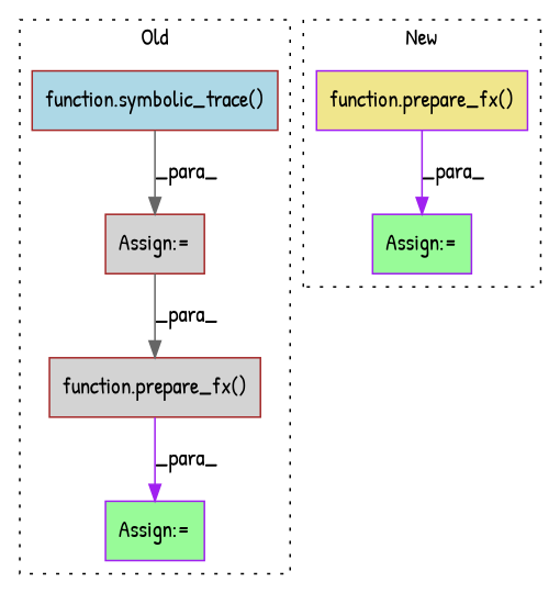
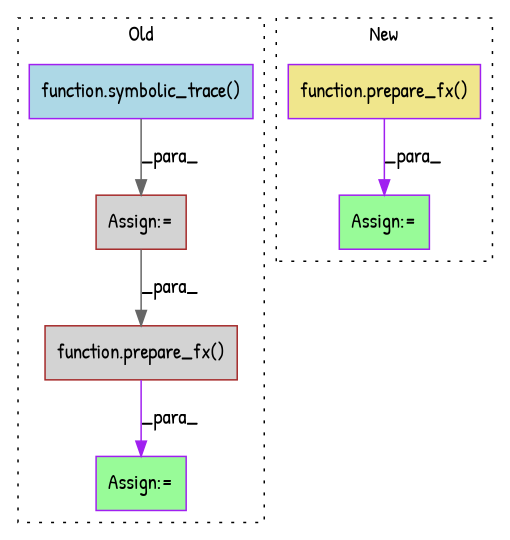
  digraph {
    fontname="Patrick Hand"
    node [a=75 l=3 shape=box style=filled fillcolor=lightgrey color=purple fontname="Patrick Hand"]
    edge [color=gray40 fontname="Patrick Hand"]
-   n1 [l="15,1" label="function.symbolic_trace()" s="56157,56177" fillcolor=lightblue color=brown]
+   n1 [l="15,1" label="function.symbolic_trace()" s="56157,56177" fillcolor=lightblue]
    n2 [a=68 label="Assign:=" s=56154 color=brown]
    n3 [l="11,1" label="function.prepare_fx()" s="56787,56824" color=brown]
    n4 [a=68 label="Assign:=" s=56784 fillcolor=palegreen]
    n5 [l="11,1" label="function.prepare_fx()" s="55614,55644" fillcolor=khaki]
    n6 [a=68 label="Assign:=" s=55611 fillcolor=palegreen]
    subgraph cluster_1 {
      label=Old
      style=dotted
      n1
      n2
      n3
      n4
    }
    subgraph cluster_2 {
      label=New
      style=dotted
      n5
      n6
    }
    n1 -> n2 [label=_para_]
    n2 -> n3 [label=_para_]
    n3 -> n4 [label=_para_ color=purple]
    n5 -> n6 [label=_para_ color=purple]
  }
